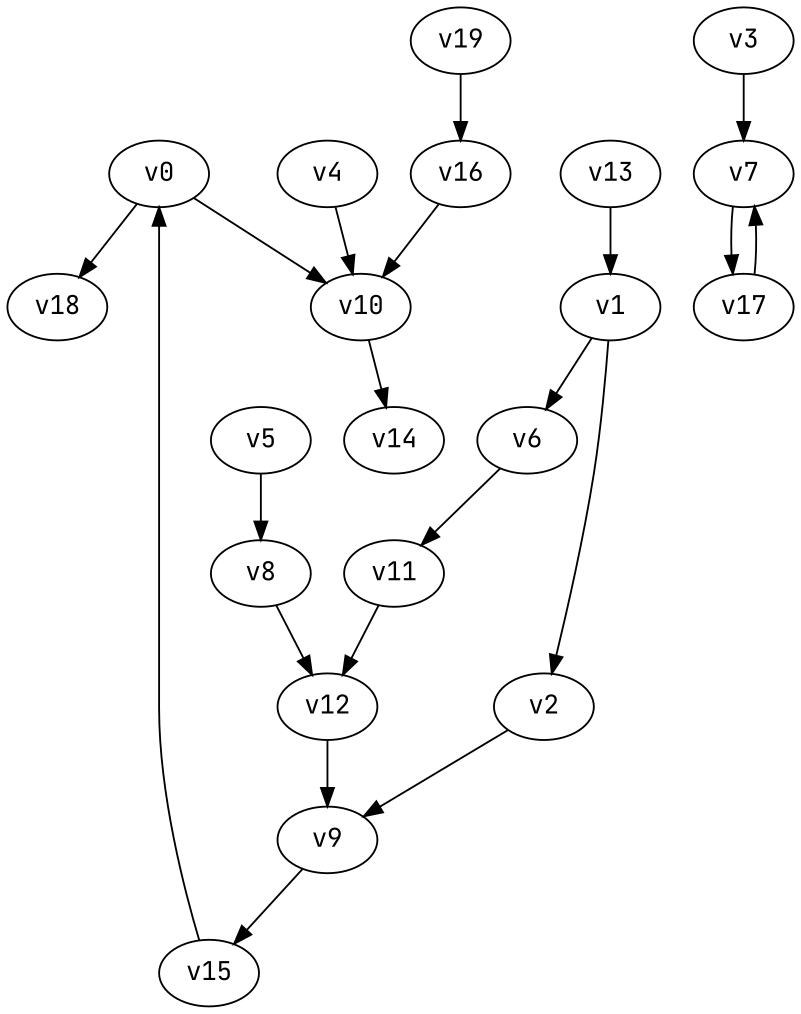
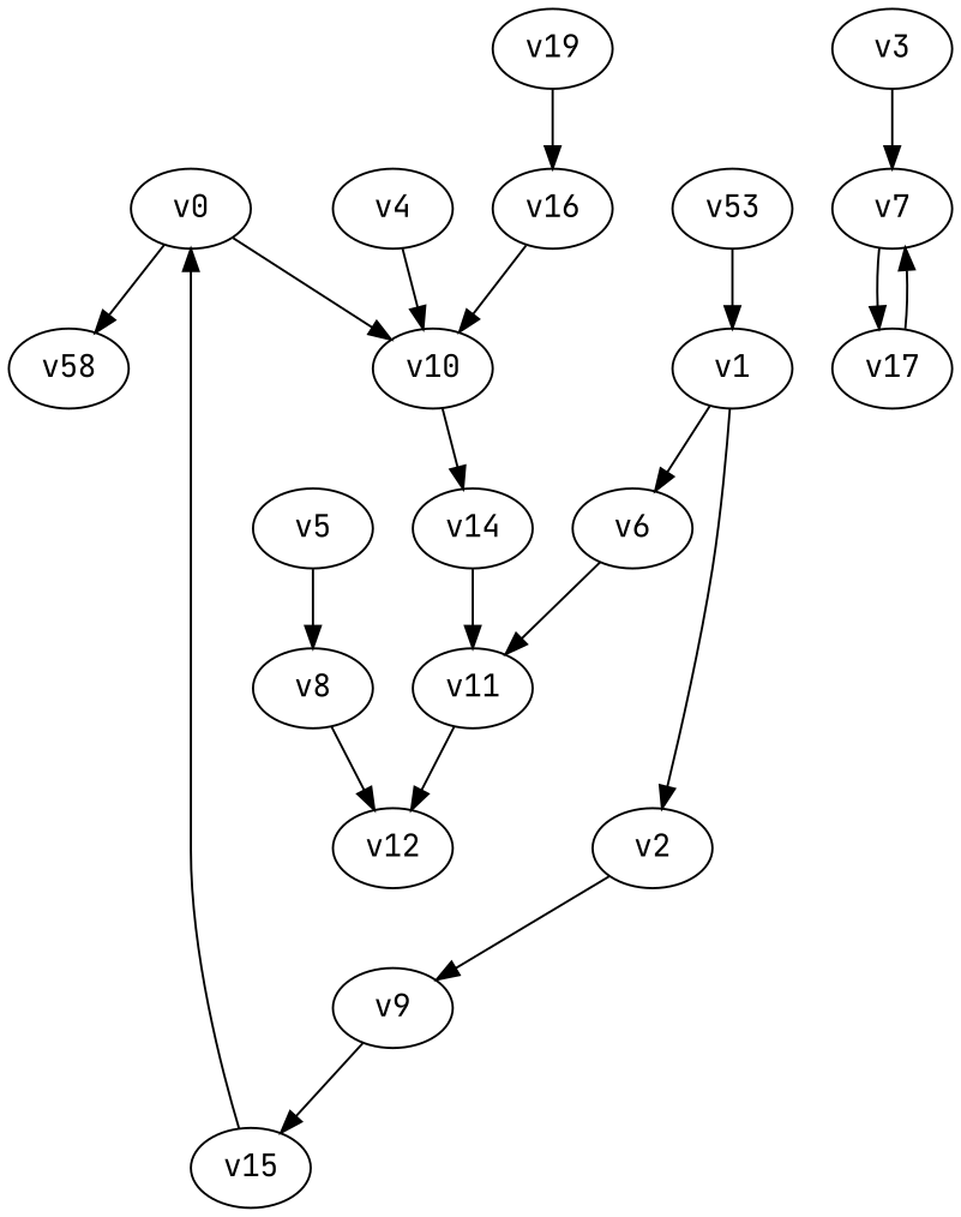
  digraph {
    fontname="JetBrains Mono"
    node [fontname="JetBrains Mono" player=1 priority=1]
    edge [fontname="JetBrains Mono"]
    v0 [player=0]
    v10 [player=0 priority=0]
-   v18
+   v18 [label=v58]
    v14 [player=0 priority=0]
    v1 [player=0]
    v2
    v6 [player=0 priority=0]
    v9 [priority=0]
    v11
    v15 [player=0 priority=0]
    v3 [player=0]
    v7 [player=0 priority=0]
    v17
    v4 [player=0 priority=0]
    v5 [priority=0]
    v8
    v12
    v16
-   v13
+   v13 [label=v53]
    v19 [priority=0]
    v0 -> v10
    v0 -> v18
    v10 -> v14
+   v14 -> v11
    v1 -> v2
    v1 -> v6
    v2 -> v9
    v6 -> v11
    v9 -> v15
    v11 -> v12
    v15 -> v0
    v3 -> v7
    v7 -> v17
    v17 -> v7
    v4 -> v10
    v5 -> v8
    v8 -> v12
-   v12 -> v9
    v16 -> v10
    v13 -> v1
    v19 -> v16
  }
